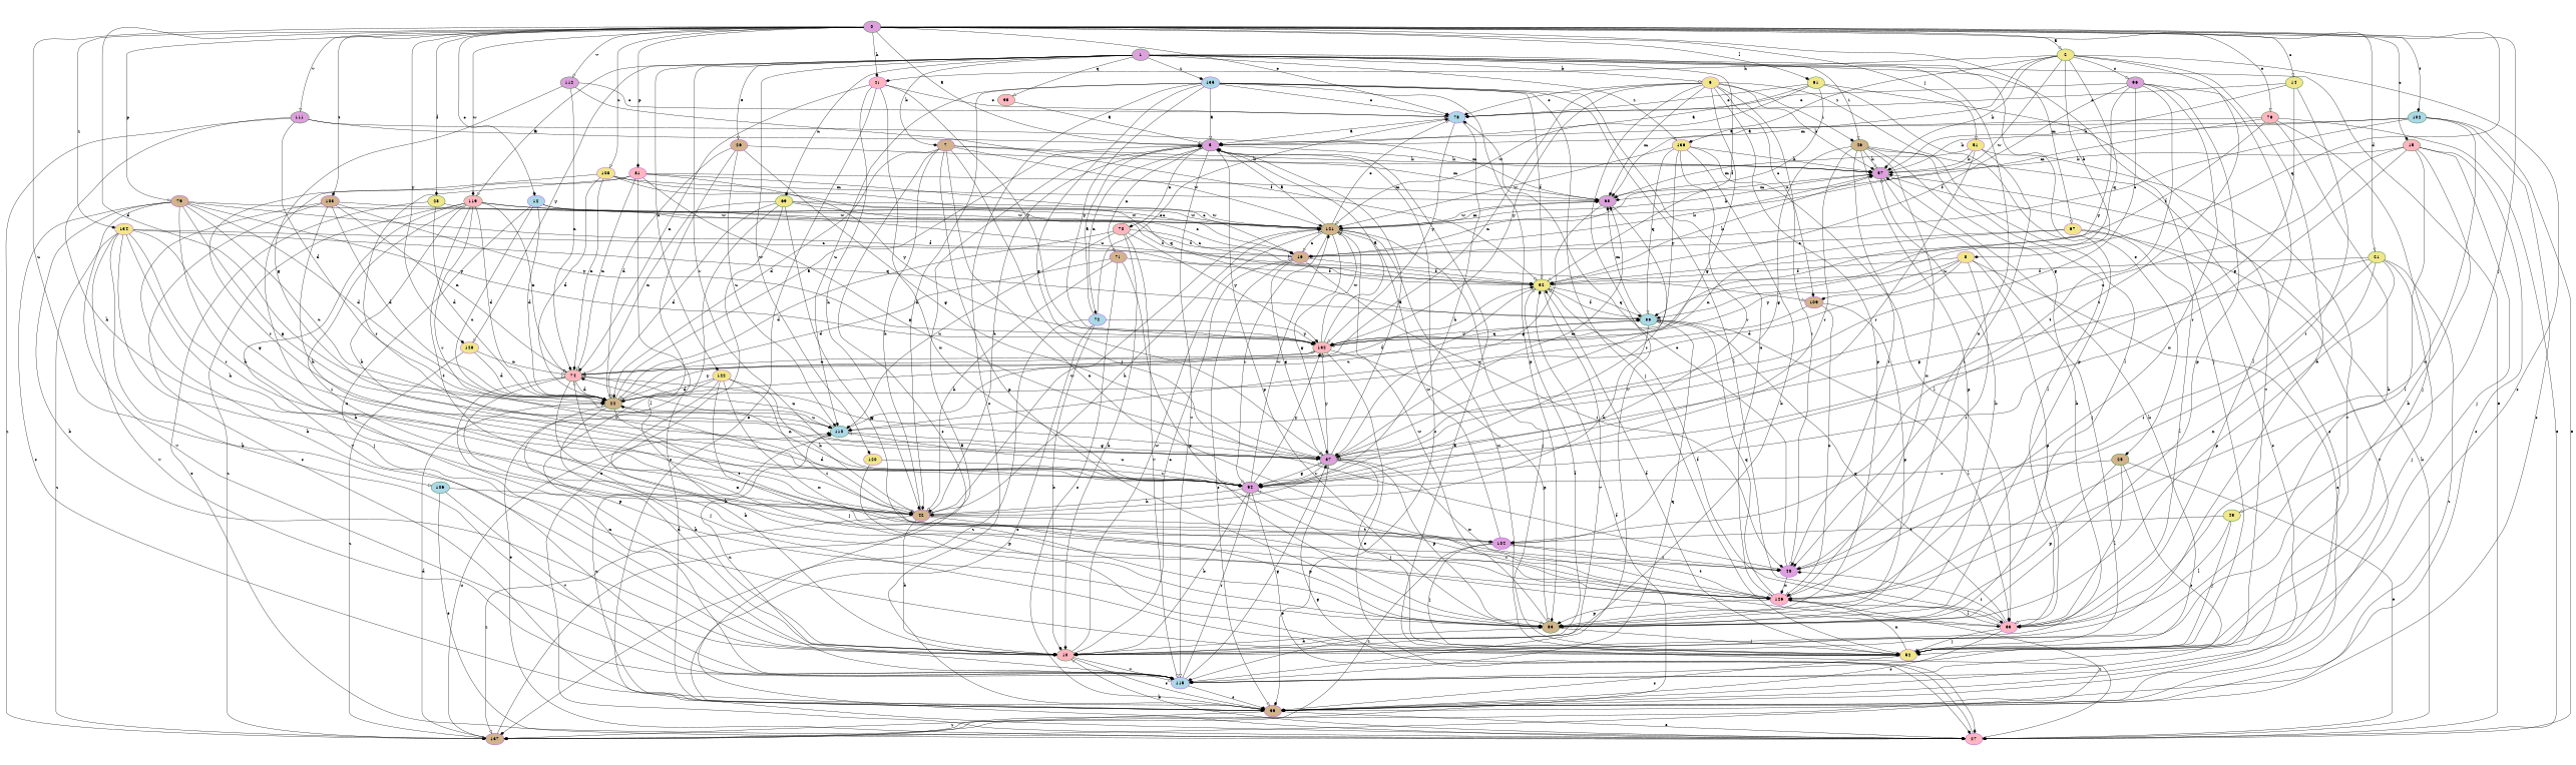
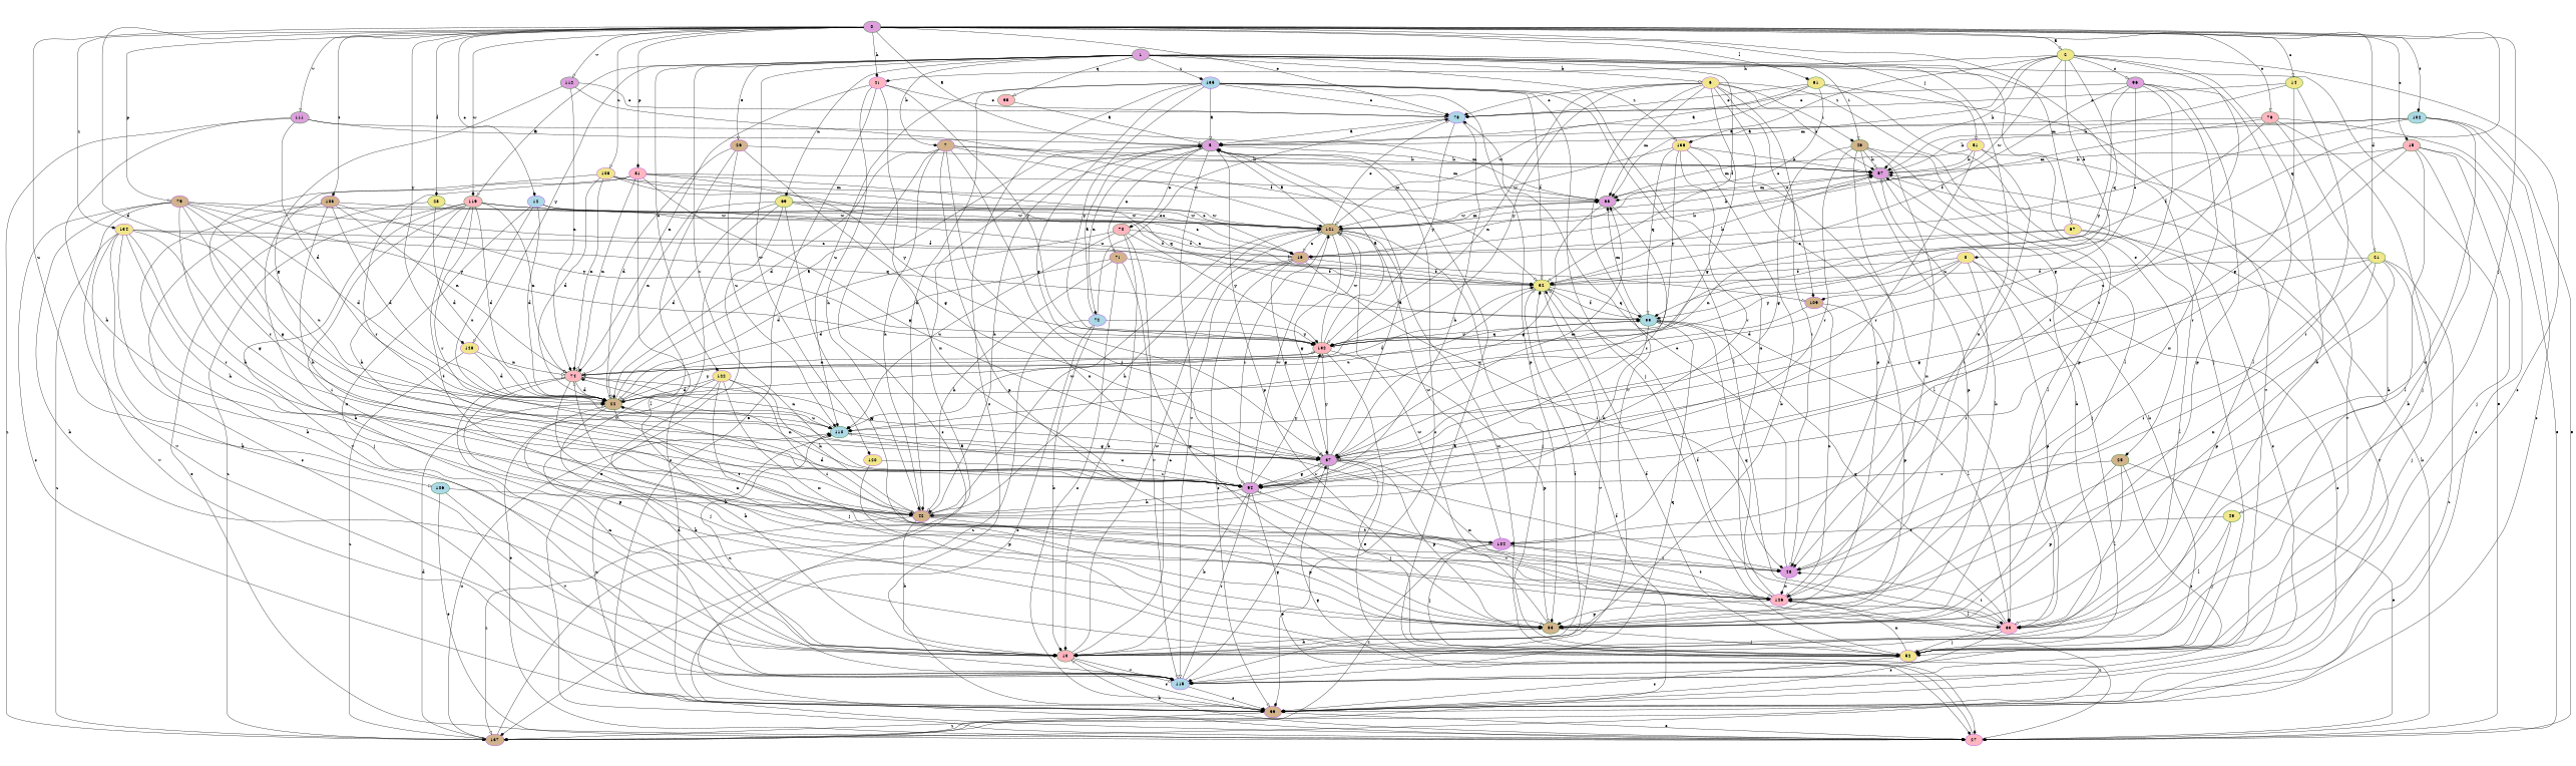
  strict digraph {
    node [color=darkgreen fillcolor=khaki style=filled]
    edge [arrowhead=onormal]
    0 [fillcolor=plum]
    2
    5 [fillcolor=plum]
    12 [color=purple fillcolor=lightblue]
    14
    15 [fillcolor=lightpink]
    21
    22 [fillcolor=tan]
    28
    41 [color=purple fillcolor=lightpink]
    49
    51 [color=purple]
    61
    67 [color=purple]
    76 [fillcolor=lightpink]
    78 [color=purple fillcolor=lightblue]
    79 [color=purple fillcolor=tan]
    81 [color=purple fillcolor=lightpink]
    88 [fillcolor=lightblue]
    102 [fillcolor=lightblue]
    103 [color=purple fillcolor=tan]
    106 [fillcolor=lightblue]
    108 [color=purple]
    111 [fillcolor=plum]
    112 [fillcolor=plum]
    119 [fillcolor=lightpink]
    128 [color=purple]
    134 [color=purple]
    136 [color=purple]
    8 [color=purple]
    10 [fillcolor=lightpink]
    57 [fillcolor=plum]
    68 [fillcolor=plum]
    96 [fillcolor=plum]
    99 [color=purple fillcolor=tan]
    104 [color=purple fillcolor=plum]
    121 [fillcolor=tan]
    42 [color=purple fillcolor=tan]
    70 [fillcolor=lightpink]
    71 [color=purple fillcolor=tan]
    72 [color=purple fillcolor=lightblue]
    83 [fillcolor=tan]
    115 [color=purple fillcolor=lightblue]
    126 [color=purple fillcolor=lightpink]
    109 [color=purple fillcolor=tan]
    110 [fillcolor=lightblue]
    37 [fillcolor=plum]
    48 [color=purple fillcolor=plum]
    52 [color=purple]
    94 [fillcolor=plum]
    63 [color=purple fillcolor=lightpink]
    32
    137 [color=purple fillcolor=tan]
    132 [fillcolor=lightpink]
    27 [color=purple fillcolor=lightpink]
    n56 [fillcolor=lightpink label=74]
    16 [color=purple fillcolor=tan]
    1 [fillcolor=plum]
    6 [color=purple]
    7 [color=purple fillcolor=tan]
    25 [fillcolor=tan]
    26 [color=purple fillcolor=tan]
    46 [fillcolor=tan]
    69
    95 [fillcolor=lightpink]
    120 [color=purple]
    122 [color=purple]
    135 [color=purple fillcolor=lightblue]
    0 -> 2 [label=a]
    0 -> 5 [label=a]
    0 -> 12 [arrowhead=diamond label=c]
    0 -> 14 [label=c]
    0 -> 15 [arrowhead=diamond label=c]
    0 -> 21 [label=d]
    0 -> 22 [arrowhead=diamond label=d]
    0 -> 28 [arrowhead=diamond label=f]
    0 -> 41 [arrowhead=diamond label=h]
    0 -> 49 [label=j]
    0 -> 51 [label=j]
    0 -> 61 [arrowhead=diamond label=l]
    0 -> 67 [label=m]
    0 -> 76 [label=o]
    0 -> 78 [arrowhead=diamond label=o]
    0 -> 79 [label=p]
    0 -> 81 [arrowhead=diamond label=p]
    0 -> 88 [arrowhead=diamond label=q]
    0 -> 102 [arrowhead=diamond label=t]
    0 -> 103 [arrowhead=diamond label=t]
    0 -> 106 [label=u]
    0 -> 108 [label=u]
    0 -> 111 [label=v]
    0 -> 112 [label=v]
    0 -> 119 [arrowhead=diamond label=w]
    0 -> 128 [arrowhead=diamond label=y]
    0 -> 134 [arrowhead=diamond label=z]
    2 -> 41 [arrowhead=diamond label=h]
    2 -> 88 [arrowhead=diamond label=q]
    2 -> 136 [arrowhead=diamond label=z]
    2 -> 8 [arrowhead=diamond label=b]
    2 -> 10 [label=b]
    2 -> 57 [arrowhead=diamond label=k]
    2 -> 68 [arrowhead=diamond label=m]
    2 -> 96 [label=s]
    2 -> 99 [label=s]
    2 -> 104 [label=t]
    2 -> 121 [label=w]
    5 -> 57 [arrowhead=diamond label=k]
    5 -> 99 [arrowhead=diamond label=s]
    5 -> 42 [arrowhead=diamond label=h]
    5 -> 70 [arrowhead=diamond label=n]
    5 -> 71 [label=n]
    5 -> 72 [arrowhead=diamond label=n]
    5 -> 83 [label=p]
    5 -> 115 [label=v]
    12 -> 22 [label=d]
    12 -> 121 [label=w]
    12 -> 126 [arrowhead=diamond label=x]
    12 -> 109 [label=u]
    12 -> 110 [label=u]
    14 -> 78 [arrowhead=diamond label=o]
    14 -> 57 [arrowhead=diamond label=k]
    14 -> 37 [label=g]
    14 -> 48 [label=i]
    15 -> 10 [arrowhead=diamond label=b]
    15 -> 57 [arrowhead=diamond label=k]
    15 -> 99 [label=s]
    15 -> 110 [arrowhead=diamond label=u]
    15 -> 52 [arrowhead=diamond label=j]
    15 -> 94 [arrowhead=diamond label=r]
    15 -> 63 [arrowhead=diamond label=l]
    21 -> 83 [label=p]
    21 -> 126 [label=x]
    21 -> 37 [label=g]
    21 -> 48 [arrowhead=diamond label=i]
    21 -> 52 [label=j]
    21 -> 32 [label=f]
    21 -> 137 [label=z]
    22 -> 5 [label=a]
    22 -> 10 [arrowhead=diamond label=b]
    22 -> 104 [label=t]
    22 -> 110 [label=u]
    22 -> 32 [arrowhead=diamond label=f]
    22 -> 132 [label=y]
    28 -> 22 [label=d]
    28 -> 121 [arrowhead=diamond label=w]
    28 -> 27 [arrowhead=diamond label=e]
    41 -> 78 [label=o]
    41 -> 42 [arrowhead=diamond label=h]
    41 -> 126 [label=x]
    41 -> 132 [label=y]
    41 -> 27 [arrowhead=diamond label=e]
    41 -> n56 [arrowhead=diamond label=n]
    49 -> 104 [arrowhead=diamond label=t]
    49 -> 52 [label=j]
    49 -> 63 [label=l]
    51 -> 57 [label=k]
    51 -> 68 [arrowhead=diamond label=m]
    51 -> 115 [arrowhead=diamond label=v]
    51 -> 48 [arrowhead=diamond label=i]
    51 -> 94 [label=r]
    61 -> 5 [arrowhead=diamond label=a]
    61 -> 78 [arrowhead=diamond label=o]
    61 -> 121 [label=w]
    61 -> 83 [label=p]
    61 -> 115 [label=v]
    61 -> 16 [arrowhead=diamond label=c]
    67 -> 115 [label=v]
    67 -> 63 [arrowhead=diamond label=l]
    67 -> n56 [label=n]
    67 -> 16 [label=c]
    76 -> 5 [arrowhead=diamond label=a]
    76 -> 10 [label=b]
    76 -> 68 [label=m]
    76 -> 52 [arrowhead=diamond label=j]
    76 -> 32 [arrowhead=diamond label=f]
    76 -> 27 [label=e]
    78 -> 5 [arrowhead=diamond label=a]
    78 -> 42 [arrowhead=diamond label=h]
    78 -> 132 [label=y]
    79 -> 22 [arrowhead=diamond label=d]
    79 -> 10 [label=b]
    79 -> 99 [label=s]
    79 -> 121 [label=w]
    79 -> 42 [label=h]
    79 -> 115 [arrowhead=diamond label=v]
    79 -> 110 [arrowhead=diamond label=u]
    79 -> 37 [label=g]
    79 -> 32 [label=f]
    79 -> 132 [label=y]
    81 -> 10 [arrowhead=diamond label=b]
    81 -> 68 [arrowhead=diamond label=m]
    81 -> 37 [arrowhead=diamond label=g]
    81 -> 94 [arrowhead=diamond label=r]
    81 -> 63 [arrowhead=diamond label=l]
    81 -> 132 [label=y]
    81 -> n56 [label=n]
    81 -> 16 [label=c]
    88 -> 68 [arrowhead=diamond label=m]
    88 -> 42 [label=h]
    88 -> 63 [arrowhead=diamond label=l]
    88 -> 32 [label=f]
    88 -> 132 [label=y]
    102 -> 5 [arrowhead=diamond label=a]
    102 -> 57 [label=k]
    102 -> 99 [arrowhead=diamond label=s]
    102 -> 126 [label=x]
    102 -> 27 [label=e]
    102 -> 16 [arrowhead=diamond label=c]
    103 -> 22 [label=d]
    103 -> 10 [arrowhead=diamond label=b]
    103 -> 99 [arrowhead=diamond label=s]
    103 -> 121 [label=w]
    103 -> 42 [arrowhead=diamond label=h]
    103 -> 132 [label=y]
    103 -> n56 [label=n]
    106 -> 42 [arrowhead=diamond label=h]
    106 -> 115 [arrowhead=diamond label=v]
    106 -> 27 [label=e]
    108 -> 22 [label=d]
    108 -> 88 [label=q]
    108 -> 68 [arrowhead=diamond label=m]
    108 -> 94 [label=r]
    108 -> n56 [arrowhead=diamond label=n]
    108 -> 16 [arrowhead=diamond label=c]
    111 -> 5 [label=a]
    111 -> 22 [arrowhead=diamond label=d]
    111 -> 68 [label=m]
    111 -> 42 [label=h]
    111 -> 137 [arrowhead=diamond label=z]
    112 -> 78 [label=o]
    112 -> 37 [label=g]
    112 -> 32 [label=f]
    112 -> n56 [arrowhead=diamond label=n]
    119 -> 22 [label=d]
    119 -> 104 [label=t]
    119 -> 121 [label=w]
    119 -> 42 [arrowhead=diamond label=h]
    119 -> 115 [label=v]
    119 -> 48 [arrowhead=diamond label=i]
    119 -> 94 [arrowhead=diamond label=r]
    119 -> 32 [arrowhead=diamond label=f]
    119 -> 137 [label=z]
    119 -> n56 [label=n]
    128 -> 22 [arrowhead=diamond label=d]
    128 -> 137 [label=z]
    128 -> n56 [label=n]
    134 -> 88 [arrowhead=diamond label=q]
    134 -> 10 [label=b]
    134 -> 42 [arrowhead=diamond label=h]
    134 -> 115 [arrowhead=diamond label=v]
    134 -> 37 [label=g]
    134 -> 52 [label=j]
    134 -> 94 [label=r]
    134 -> 137 [label=z]
    134 -> 16 [label=c]
    136 -> 88 [label=q]
    136 -> 10 [arrowhead=diamond label=b]
    136 -> 57 [arrowhead=diamond label=k]
    136 -> 121 [arrowhead=diamond label=w]
    136 -> 94 [label=r]
    136 -> 63 [arrowhead=diamond label=l]
    136 -> 132 [arrowhead=diamond label=y]
    8 -> 22 [label=d]
    8 -> 99 [arrowhead=diamond label=s]
    8 -> 83 [label=p]
    8 -> 109 [arrowhead=diamond label=u]
    8 -> 48 [label=i]
    8 -> 32 [label=f]
    8 -> 132 [label=y]
    10 -> 22 [label=d]
    10 -> 99 [arrowhead=diamond label=s]
    10 -> 121 [label=w]
    10 -> 115 [label=v]
    10 -> 32 [label=f]
    10 -> 16 [label=c]
    57 -> 68 [arrowhead=diamond label=m]
    57 -> 99 [arrowhead=diamond label=s]
    57 -> 52 [arrowhead=diamond label=j]
    68 -> 121 [arrowhead=diamond label=w]
    68 -> 37 [arrowhead=diamond label=g]
    68 -> 94 [label=r]
    96 -> 78 [label=o]
    96 -> 104 [label=t]
    96 -> 83 [label=p]
    96 -> 126 [arrowhead=diamond label=x]
    96 -> 37 [arrowhead=diamond label=g]
    96 -> 63 [label=l]
    96 -> 32 [arrowhead=diamond label=f]
    96 -> 132 [label=y]
    99 -> 110 [arrowhead=diamond label=u]
    99 -> 137 [label=z]
    99 -> 27 [label=e]
    104 -> 121 [label=w]
    104 -> 48 [arrowhead=diamond label=i]
    104 -> 52 [label=j]
    104 -> 137 [arrowhead=diamond label=z]
    121 -> 5 [arrowhead=diamond label=a]
    121 -> 78 [label=o]
    121 -> 57 [arrowhead=diamond label=k]
    121 -> 68 [arrowhead=diamond label=m]
    121 -> 42 [label=h]
    121 -> 37 [arrowhead=diamond label=g]
    121 -> 52 [arrowhead=diamond label=j]
    121 -> 94 [label=r]
    121 -> 16 [label=c]
    42 -> 22 [arrowhead=diamond label=d]
    42 -> 10 [arrowhead=diamond label=b]
    42 -> 104 [arrowhead=diamond label=t]
    42 -> 121 [arrowhead=diamond label=w]
    42 -> 83 [label=p]
    42 -> 137 [label=z]
    70 -> 22 [label=d]
    70 -> 10 [arrowhead=diamond label=b]
    70 -> 115 [label=v]
    70 -> 110 [arrowhead=diamond label=u]
    70 -> 132 [arrowhead=diamond label=y]
    70 -> 16 [label=c]
    71 -> 22 [label=d]
    71 -> 99 [label=s]
    71 -> 42 [label=h]
    71 -> 83 [arrowhead=diamond label=p]
    71 -> 32 [label=f]
    72 -> 5 [arrowhead=diamond label=a]
    72 -> 78 [arrowhead=diamond label=o]
    72 -> 10 [arrowhead=diamond label=b]
    72 -> 137 [arrowhead=diamond label=z]
    72 -> 132 [arrowhead=diamond label=y]
    72 -> 27 [label=e]
    83 -> 10 [arrowhead=diamond label=b]
    83 -> 57 [label=k]
    83 -> 121 [label=w]
    83 -> 52 [arrowhead=diamond label=j]
    115 -> 88 [label=q]
    115 -> 99 [arrowhead=diamond label=s]
    115 -> 110 [arrowhead=diamond label=u]
    115 -> 37 [arrowhead=diamond label=g]
    115 -> 94 [label=r]
    115 -> n56 [label=n]
    126 -> 88 [label=q]
    126 -> 104 [label=t]
    126 -> 83 [arrowhead=diamond label=p]
    126 -> 63 [label=l]
    126 -> 137 [arrowhead=diamond label=z]
    126 -> n56 [label=n]
    109 -> 83 [arrowhead=diamond label=p]
    109 -> 126 [label=x]
    109 -> 110 [arrowhead=diamond label=u]
    110 -> 37 [arrowhead=diamond label=g]
    110 -> n56 [label=n]
    37 -> 5 [label=a]
    37 -> 68 [arrowhead=diamond label=m]
    37 -> 83 [arrowhead=diamond label=p]
    37 -> 126 [label=x]
    37 -> 52 [label=j]
    37 -> 94 [arrowhead=diamond label=r]
    37 -> 132 [label=y]
    48 -> 78 [arrowhead=diamond label=o]
    48 -> 126 [arrowhead=diamond label=x]
    52 -> 57 [arrowhead=diamond label=k]
    52 -> 99 [arrowhead=diamond label=s]
    52 -> 121 [label=w]
    52 -> 126 [arrowhead=diamond label=x]
    52 -> 32 [arrowhead=diamond label=f]
    94 -> 10 [label=b]
    94 -> 121 [arrowhead=diamond label=w]
    94 -> 42 [label=h]
    94 -> 110 [label=u]
    94 -> 37 [label=g]
    94 -> 132 [arrowhead=diamond label=y]
    94 -> 27 [arrowhead=diamond label=e]
    94 -> n56 [arrowhead=diamond label=n]
    63 -> 88 [label=q]
    63 -> 99 [arrowhead=diamond label=s]
    63 -> 48 [arrowhead=diamond label=i]
    63 -> 52 [arrowhead=diamond label=j]
    63 -> 94 [label=r]
    63 -> 32 [label=f]
    32 -> 88 [arrowhead=diamond label=q]
    32 -> 57 [arrowhead=diamond label=k]
    32 -> 115 [arrowhead=diamond label=v]
-   32 -> 110 [label=u]
+   32 -> 110 [arrowhead=diamond label=u]
    137 -> 5 [arrowhead=diamond label=a]
    137 -> 22 [arrowhead=diamond label=d]
    137 -> 110 [arrowhead=diamond label=u]
    137 -> 32 [arrowhead=diamond label=f]
    132 -> 5 [label=a]
    132 -> 88 [arrowhead=diamond label=q]
    132 -> 121 [label=w]
    132 -> 83 [label=p]
    132 -> 27 [arrowhead=diamond label=e]
    132 -> n56 [label=n]
    27 -> 5 [arrowhead=diamond label=a]
    27 -> 10 [label=b]
    27 -> 57 [arrowhead=diamond label=k]
    27 -> 37 [label=g]
    n56 -> 22 [label=d]
    n56 -> 83 [arrowhead=diamond label=p]
    n56 -> 37 [label=g]
    n56 -> 52 [label=j]
    16 -> 57 [arrowhead=diamond label=k]
    16 -> 99 [label=s]
    16 -> 37 [label=g]
    16 -> 48 [arrowhead=diamond label=i]
    16 -> 32 [arrowhead=diamond label=f]
    1 -> 119 [label=w]
    1 -> 128 [label=y]
    1 -> 136 [label=z]
    1 -> 126 [label=x]
    1 -> 52 [label=j]
    1 -> 94 [arrowhead=diamond label=r]
    1 -> 32 [label=f]
    1 -> 27 [arrowhead=diamond label=e]
    1 -> 6 [label=b]
    1 -> 7 [arrowhead=diamond label=b]
    1 -> 25 [arrowhead=diamond label=e]
    1 -> 26 [label=e]
    1 -> 46 [label=i]
    1 -> 69 [arrowhead=diamond label=n]
    1 -> 95 [label=q]
    1 -> 120 [arrowhead=diamond label=w]
    1 -> 122 [arrowhead=diamond label=x]
    1 -> 135 [arrowhead=diamond label=z]
    6 -> 78 [arrowhead=diamond label=o]
    6 -> 57 [arrowhead=diamond label=k]
    6 -> 68 [arrowhead=diamond label=m]
    6 -> 83 [arrowhead=diamond label=p]
    6 -> 115 [arrowhead=diamond label=v]
    6 -> 109 [arrowhead=diamond label=u]
    6 -> 37 [label=g]
    6 -> 48 [label=i]
    6 -> 63 [label=l]
    6 -> 132 [arrowhead=diamond label=y]
    6 -> n56 [label=n]
    6 -> 46 [arrowhead=diamond label=i]
    7 -> 22 [arrowhead=diamond label=d]
    7 -> 57 [label=k]
    7 -> 68 [arrowhead=diamond label=m]
    7 -> 99 [label=s]
    7 -> 121 [arrowhead=diamond label=w]
    7 -> 42 [label=h]
    7 -> 83 [arrowhead=diamond label=p]
    7 -> 126 [label=x]
    7 -> 48 [label=i]
    25 -> 99 [label=s]
    25 -> 83 [label=p]
    25 -> 94 [arrowhead=diamond label=r]
    25 -> 63 [label=l]
    25 -> 27 [arrowhead=diamond label=e]
    26 -> 22 [label=d]
    26 -> 57 [arrowhead=diamond label=k]
    26 -> 115 [label=v]
    26 -> 110 [arrowhead=diamond label=u]
    26 -> 37 [arrowhead=diamond label=g]
    46 -> 10 [label=b]
    46 -> 57 [label=k]
-   46 -> 99 [label=s]
    46 -> 83 [label=p]
    46 -> 126 [arrowhead=diamond label=x]
    46 -> 37 [label=g]
    46 -> 48 [arrowhead=diamond label=i]
    46 -> 94 [label=r]
    46 -> 63 [label=l]
    69 -> 22 [label=d]
    69 -> 99 [label=s]
    69 -> 121 [label=w]
    69 -> 83 [label=p]
    69 -> 32 [label=f]
    69 -> 27 [arrowhead=diamond label=e]
    69 -> n56 [label=n]
    69 -> 16 [arrowhead=diamond label=c]
    95 -> 5 [label=a]
    120 -> 83 [arrowhead=diamond label=p]
    120 -> 94 [arrowhead=diamond label=r]
    122 -> 22 [arrowhead=diamond label=d]
    122 -> 10 [arrowhead=diamond label=b]
    122 -> 42 [label=h]
    122 -> 126 [arrowhead=diamond label=x]
    122 -> 48 [arrowhead=diamond label=i]
    122 -> 52 [arrowhead=diamond label=j]
    122 -> 27 [label=e]
    135 -> 5 [label=a]
    135 -> 78 [arrowhead=diamond label=o]
    135 -> 99 [arrowhead=diamond label=s]
    135 -> 42 [arrowhead=diamond label=h]
    135 -> 83 [arrowhead=diamond label=p]
    135 -> 126 [label=x]
    135 -> 110 [arrowhead=diamond label=u]
    135 -> 37 [label=g]
    135 -> 52 [label=j]
    135 -> 63 [arrowhead=diamond label=l]
    135 -> 32 [label=f]
    135 -> 132 [arrowhead=diamond label=y]
  }
